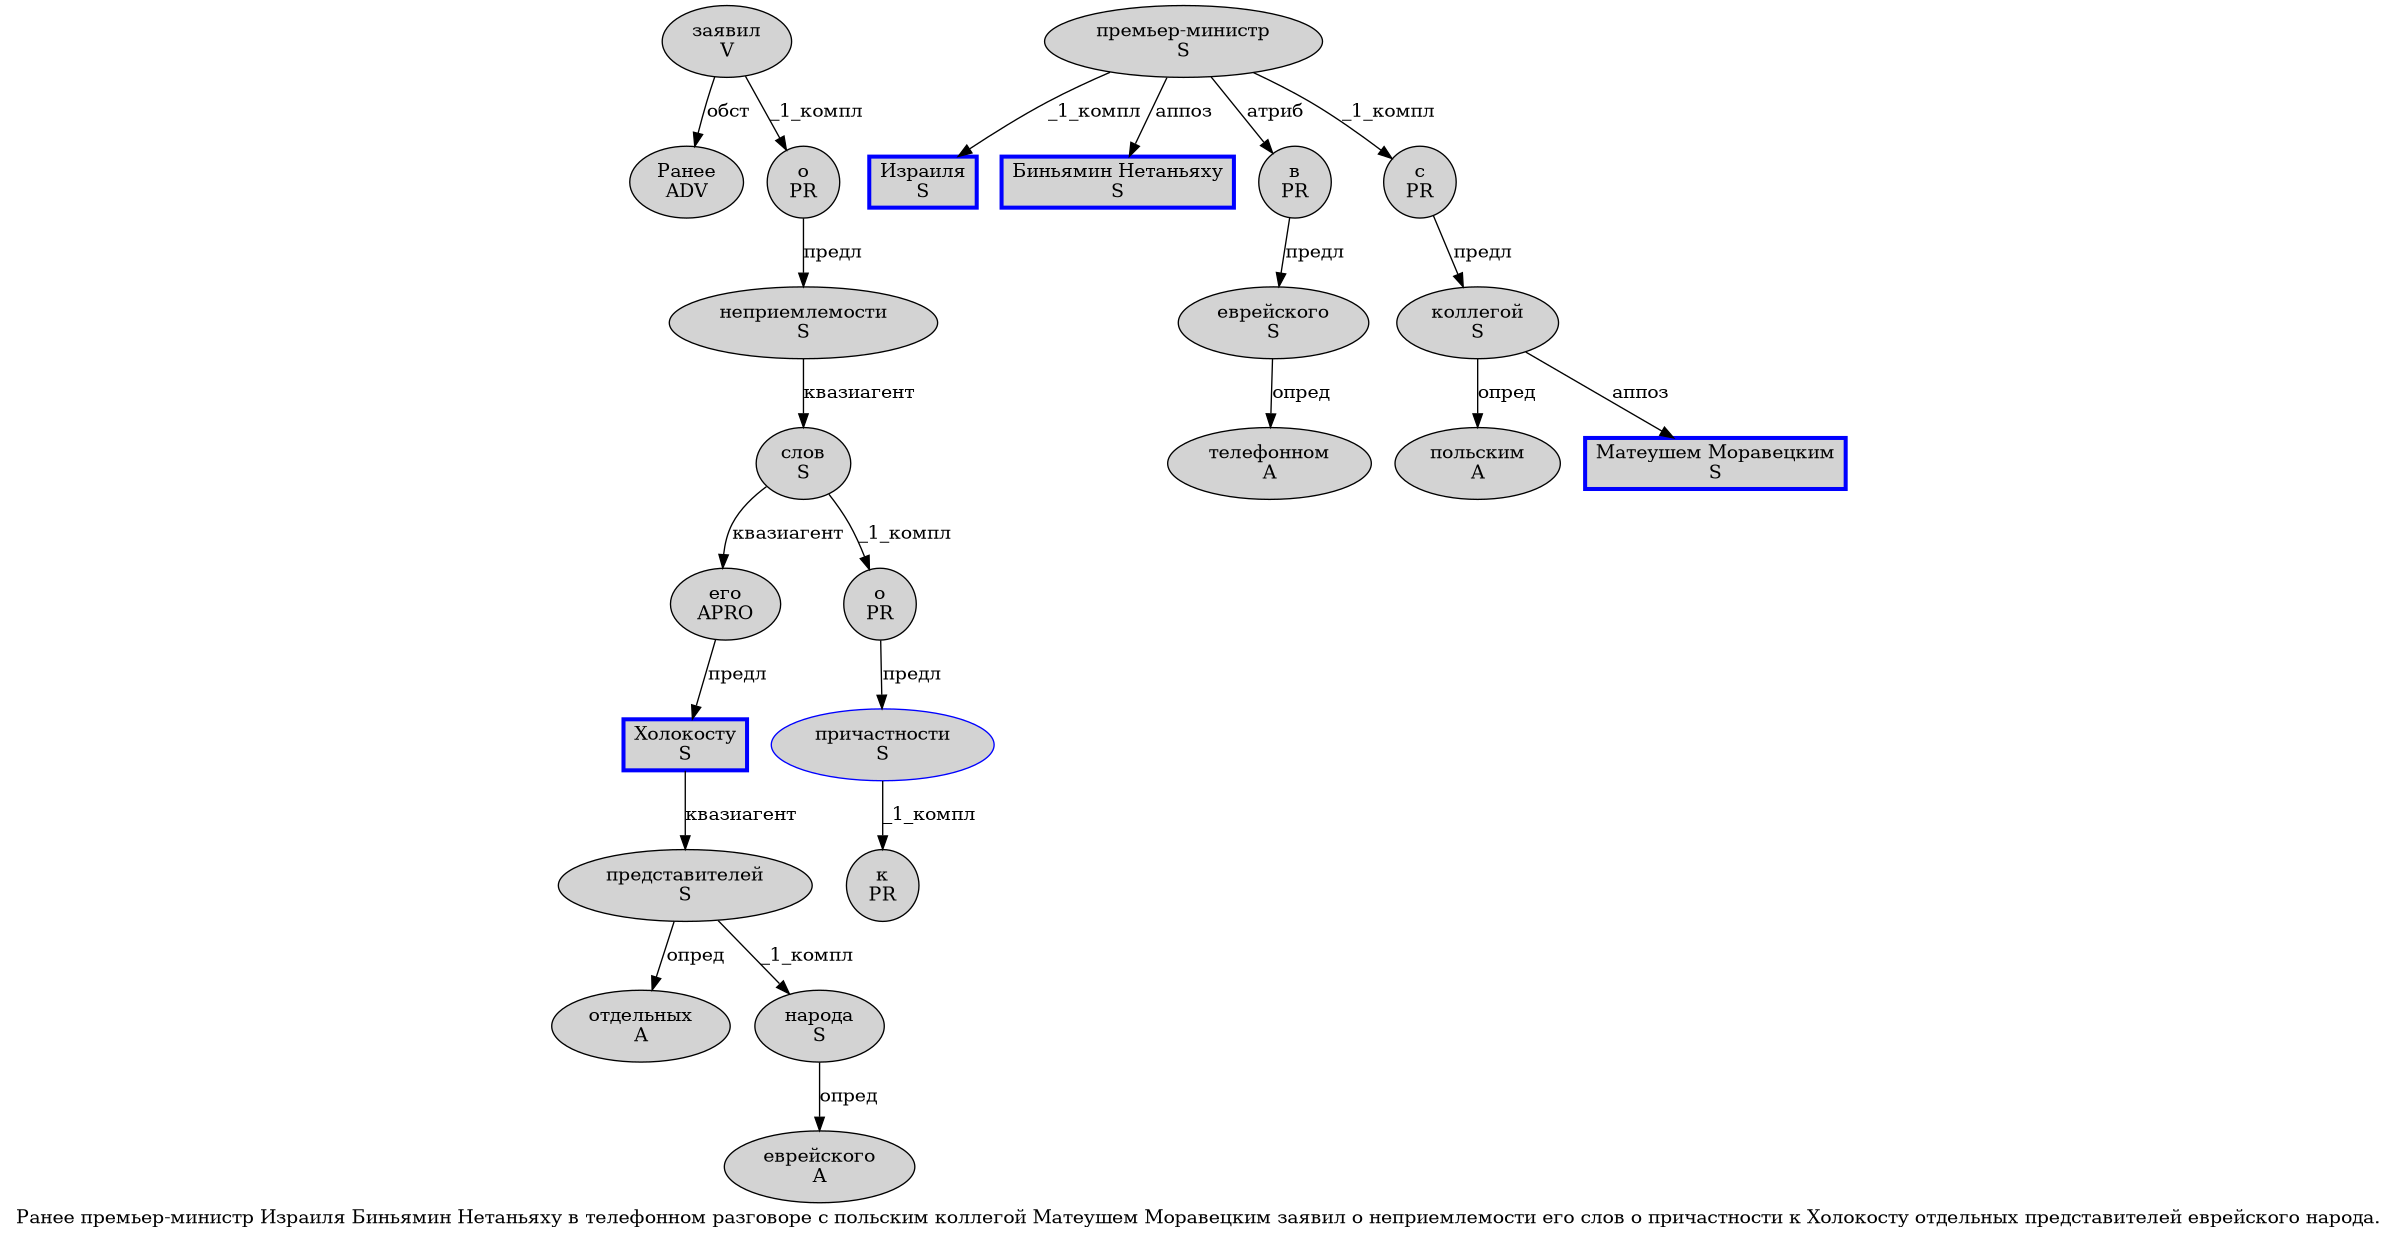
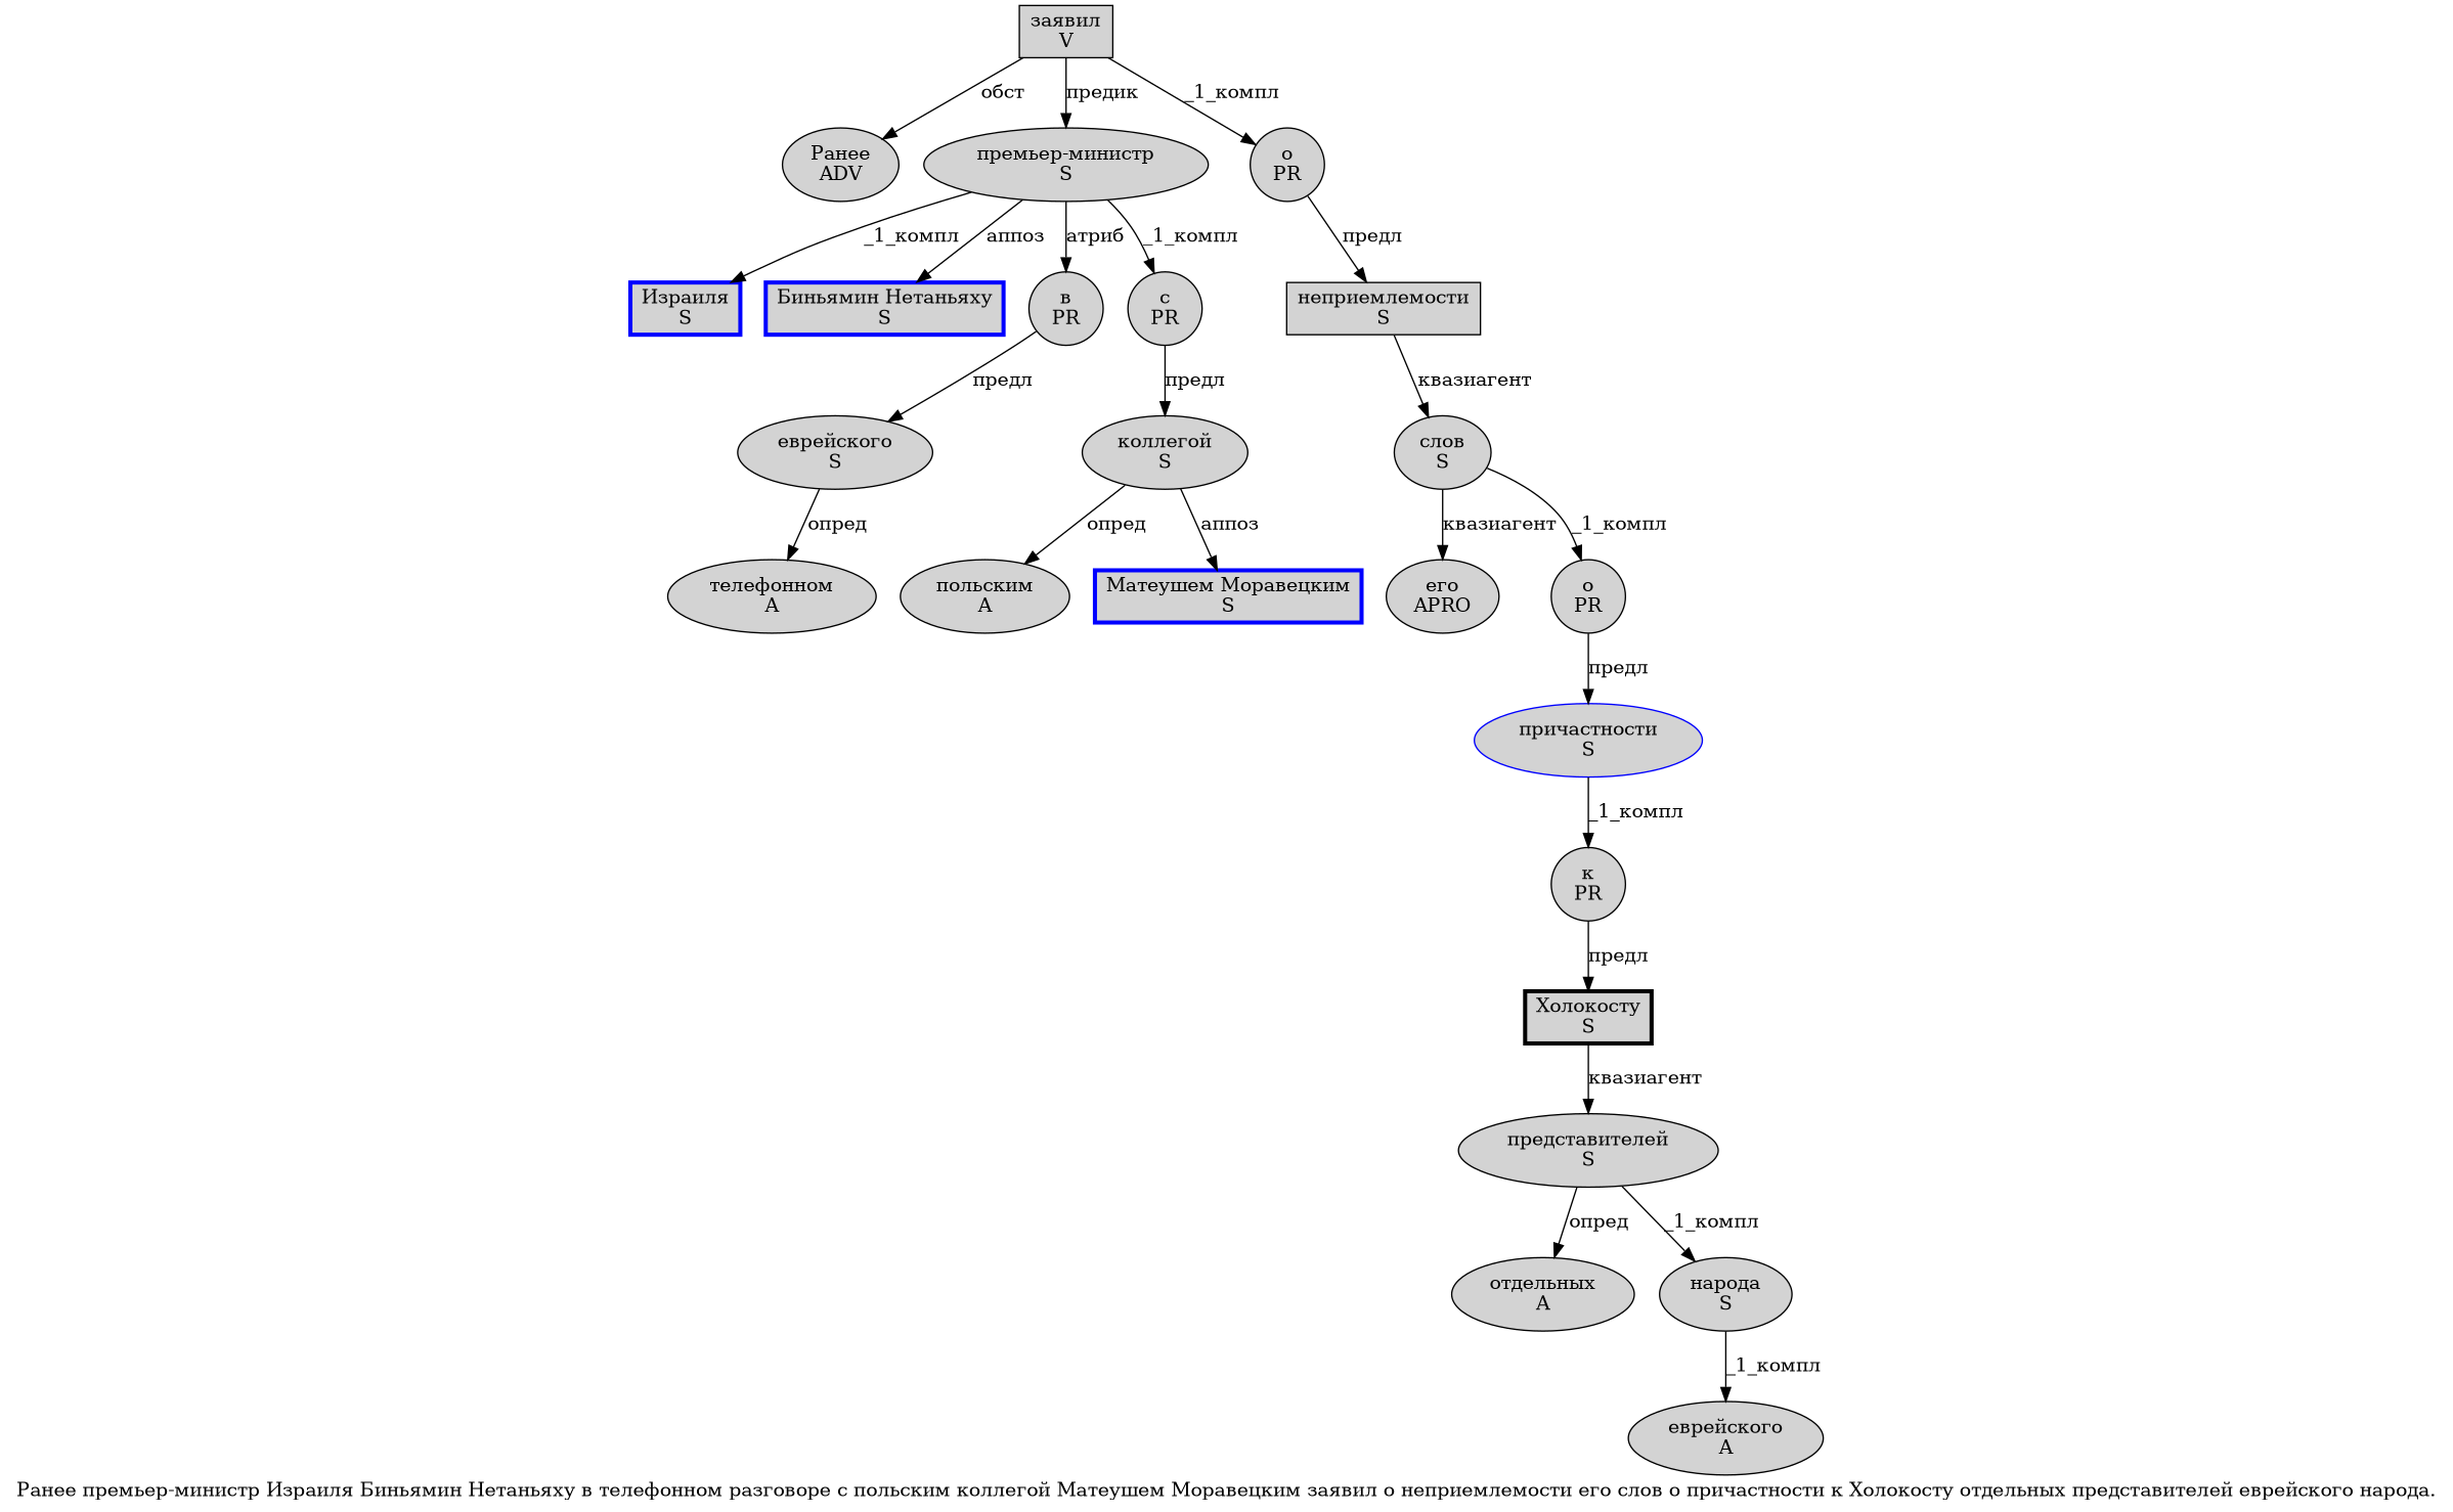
  digraph {
    label="Ранее премьер-министр Израиля Биньямин Нетаньяху в телефонном разговоре с польским коллегой Матеушем Моравецким заявил о неприемлемости его слов о причастности к Холокосту отдельных представителей еврейского народа."
    node [fillcolor=lightgray penwidth=1 shape=ellipse style=filled]
    n1 [label="Ранее\nADV"]
    n2 [label="премьер-министр\nS"]
    n3 [color=blue label="Израиля\nS" penwidth=3 shape=box]
    n4 [color=blue label="Биньямин Нетаньяху\nS" penwidth=3 shape=box]
    n5 [label="в\nPR"]
    n6 [label="с\nPR"]
    n7 [label="еврейского\nS"]
    n8 [label="коллегой\nS"]
    n9 [label="телефонном\nA"]
    n10 [label="польским\nA"]
    n11 [color=blue label="Матеушем Моравецким\nS" penwidth=3 shape=box]
-   n12 [label="заявил\nV"]
+   n12 [label="заявил\nV" shape=box]
    n13 [label="о\nPR"]
-   n14 [label="неприемлемости\nS"]
+   n14 [label="неприемлемости\nS" shape=box]
    n15 [label="слов\nS"]
    n16 [label="его\nAPRO"]
    n17 [label="о\nPR"]
    n18 [color=blue label="причастности\nS"]
    n19 [label="к\nPR"]
-   n20 [color=blue label="Холокосту\nS" penwidth=3 shape=box]
+   n20 [color=black label="Холокосту\nS" penwidth=3 shape=box]
    n21 [label="представителей\nS"]
    n22 [label="отдельных\nA"]
    n23 [label="народа\nS"]
    n24 [label="еврейского\nA"]
    n2 -> n3 [label="_1_компл"]
    n2 -> n4 [label="аппоз"]
    n2 -> n5 [label="атриб"]
    n2 -> n6 [label="_1_компл"]
    n5 -> n7 [label="предл"]
    n6 -> n8 [label="предл"]
    n7 -> n9 [label="опред"]
    n8 -> n10 [label="опред"]
    n8 -> n11 [label="аппоз"]
    n12 -> n1 [label="обст"]
+   n12 -> n2 [label="предик"]
    n12 -> n13 [label="_1_компл"]
    n13 -> n14 [label="предл"]
    n14 -> n15 [label="квазиагент"]
    n15 -> n16 [label="квазиагент"]
    n15 -> n17 [label="_1_компл"]
    n17 -> n18 [label="предл"]
    n18 -> n19 [label="_1_компл"]
-   n16 -> n20 [label="предл"]
+   n19 -> n20 [label="предл"]
    n20 -> n21 [label="квазиагент"]
    n21 -> n22 [label="опред"]
    n21 -> n23 [label="_1_компл"]
-   n23 -> n24 [label="опред"]
+   n23 -> n24 [label="_1_компл"]
  }
